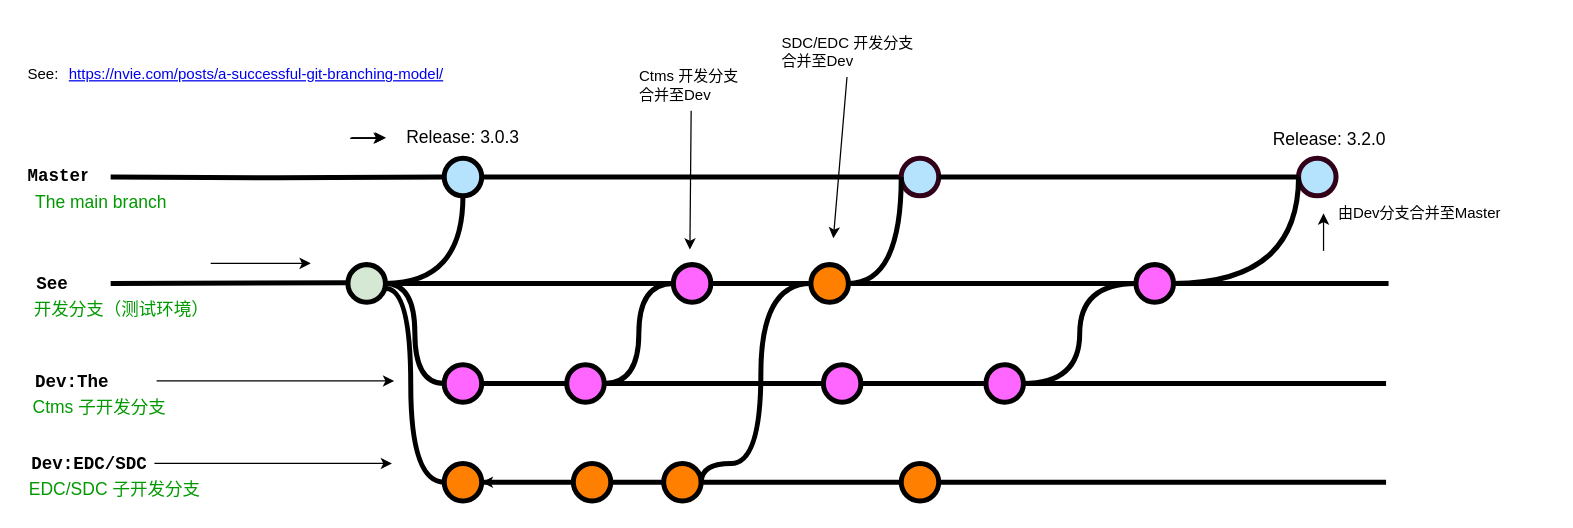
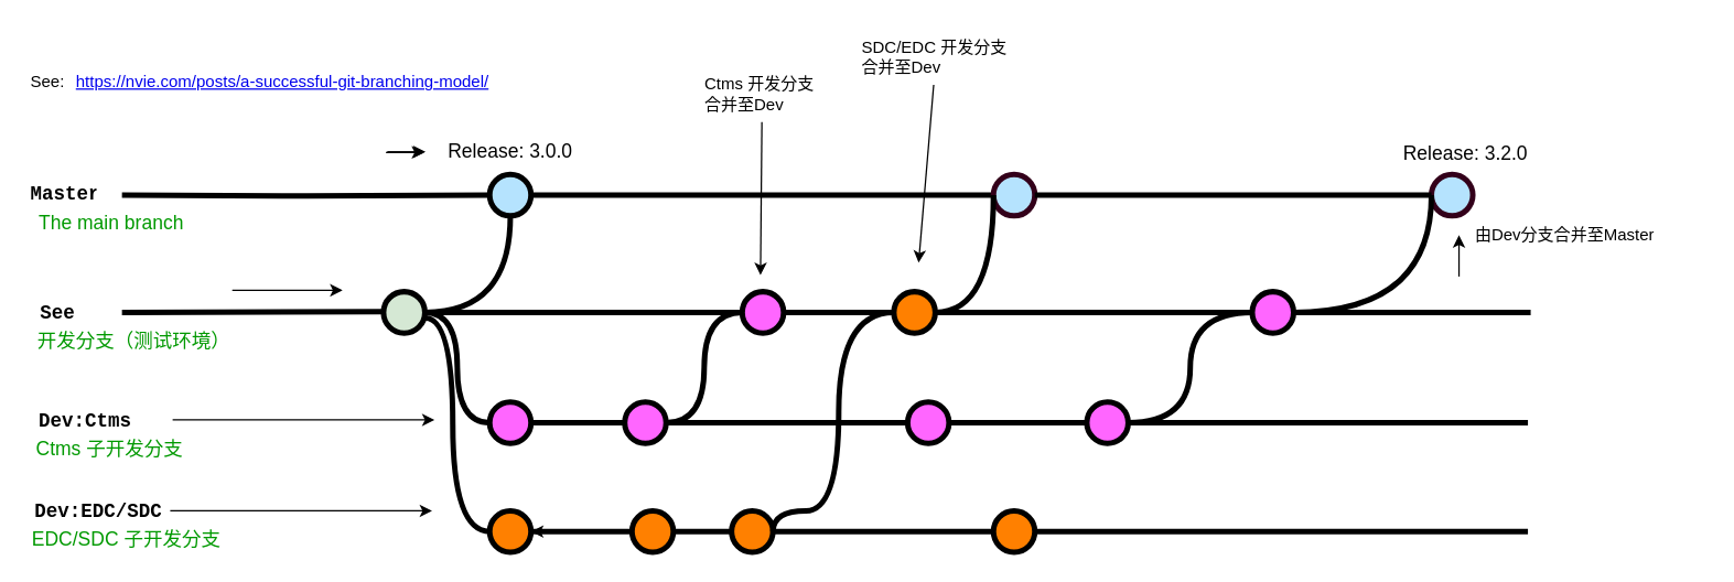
  <mxCell id="0" />
  <mxCell id="1" parent="0" />
  <mxCell id="2" value="" style="verticalLabelPosition=bottom;verticalAlign=top;html=1;strokeWidth=4;shape=mxgraph.flowchart.on-page_reference;plain-blue;gradientColor=none;fillColor=#B5E3Fe;strokeColor=#000000;" parent="1" vertex="1"><mxGeometry x="354.75" y="126" width="30" height="30" as="geometry" /></mxCell>
  <mxCell id="3" value="" style="verticalLabelPosition=bottom;verticalAlign=top;html=1;strokeWidth=4;shape=mxgraph.flowchart.on-page_reference;plain-blue;gradientColor=none;strokeColor=#33001A;fillColor=#B5E3FE;" parent="1" vertex="1"><mxGeometry x="1038" y="126" width="30" height="30" as="geometry" /></mxCell>
  <mxCell id="4" value="" style="edgeStyle=orthogonalEdgeStyle;rounded=0;html=1;jettySize=auto;orthogonalLoop=1;strokeWidth=4;endArrow=none;endFill=0;" parent="1" target="2" edge="1"><mxGeometry x="192.25" y="211" as="geometry"><mxPoint x="88" y="141" as="sourcePoint" /></mxGeometry></mxCell>
  <mxCell id="5" value="Master" style="text;html=1;strokeColor=none;fillColor=none;align=center;verticalAlign=middle;whiteSpace=wrap;overflow=hidden;fontSize=14;fontStyle=1;fontFamily=Courier New;" parent="1" vertex="1"><mxGeometry x="21" y="120" width="50" height="42" as="geometry" /></mxCell>
  <mxCell id="6" style="edgeStyle=orthogonalEdgeStyle;curved=1;rounded=0;html=1;exitX=1;exitY=0.5;exitPerimeter=0;endArrow=none;endFill=0;jettySize=auto;orthogonalLoop=1;strokeWidth=4;fontSize=15;entryX=0;entryY=0.5;entryDx=0;entryDy=0;entryPerimeter=0;" parent="1" source="7" target="46" edge="1"><mxGeometry relative="1" as="geometry"><mxPoint x="568" y="226" as="targetPoint" /></mxGeometry></mxCell>
  <mxCell id="7" value="" style="verticalLabelPosition=bottom;verticalAlign=top;html=1;strokeWidth=4;shape=mxgraph.flowchart.on-page_reference;plain-purple;gradientColor=none;strokeColor=#000000;fillColor=#D5E8D4;" parent="1" vertex="1"><mxGeometry x="277.75" y="211" width="30" height="30" as="geometry" /></mxCell>
  <mxCell id="8" value="See" style="text;html=1;strokeColor=none;fillColor=none;align=left;verticalAlign=middle;whiteSpace=wrap;overflow=hidden;fontSize=14;fontStyle=1;fontFamily=Courier New;" parent="1" vertex="1"><mxGeometry x="26.75" y="216" width="240" height="20" as="geometry" /></mxCell>
  <mxCell id="9" value="" style="edgeStyle=orthogonalEdgeStyle;rounded=0;orthogonalLoop=1;jettySize=auto;html=1;endArrow=none;endFill=0;strokeWidth=4;" parent="1" source="11" target="13" edge="1"><mxGeometry relative="1" as="geometry" /></mxCell>
  <mxCell id="10" style="edgeStyle=orthogonalEdgeStyle;rounded=0;orthogonalLoop=1;jettySize=auto;html=1;entryX=1;entryY=0.5;entryDx=0;entryDy=0;entryPerimeter=0;endArrow=none;endFill=0;strokeWidth=4;curved=1;" parent="1" source="11" target="7" edge="1"><mxGeometry relative="1" as="geometry" /></mxCell>
  <mxCell id="11" value="" style="verticalLabelPosition=bottom;verticalAlign=top;html=1;strokeWidth=4;shape=mxgraph.flowchart.on-page_reference;plain-purple;gradientColor=none;strokeColor=#000000;fillColor=#FF66FF;" parent="1" vertex="1"><mxGeometry x="354.75" y="291" width="30" height="30" as="geometry" /></mxCell>
  <mxCell id="12" value="" style="edgeStyle=orthogonalEdgeStyle;curved=1;rounded=0;orthogonalLoop=1;jettySize=auto;html=1;endArrow=none;endFill=0;strokeWidth=4;" parent="1" source="13" target="15" edge="1"><mxGeometry relative="1" as="geometry" /></mxCell>
  <mxCell id="13" value="" style="verticalLabelPosition=bottom;verticalAlign=top;html=1;strokeWidth=4;shape=mxgraph.flowchart.on-page_reference;plain-purple;gradientColor=none;strokeColor=#000000;fillColor=#FF66FF;" parent="1" vertex="1"><mxGeometry x="452.75" y="291" width="30" height="30" as="geometry" /></mxCell>
  <mxCell id="14" value="" style="edgeStyle=orthogonalEdgeStyle;curved=1;rounded=0;orthogonalLoop=1;jettySize=auto;html=1;endArrow=none;endFill=0;strokeWidth=4;fontFamily=Courier New;fontColor=#009900;" parent="1" source="15" target="17" edge="1"><mxGeometry relative="1" as="geometry" /></mxCell>
  <mxCell id="15" value="" style="verticalLabelPosition=bottom;verticalAlign=top;html=1;strokeWidth=4;shape=mxgraph.flowchart.on-page_reference;plain-purple;gradientColor=none;strokeColor=#000000;fillColor=#FF66FF;" parent="1" vertex="1"><mxGeometry x="658" y="291" width="30" height="30" as="geometry" /></mxCell>
  <mxCell id="16" style="edgeStyle=orthogonalEdgeStyle;curved=1;rounded=0;orthogonalLoop=1;jettySize=auto;html=1;entryX=0;entryY=0.5;entryDx=0;entryDy=0;entryPerimeter=0;endArrow=none;endFill=0;strokeWidth=4;fontFamily=Courier New;fontColor=#009900;" parent="1" source="17" target="26" edge="1"><mxGeometry relative="1" as="geometry" /></mxCell>
  <mxCell id="17" value="" style="verticalLabelPosition=bottom;verticalAlign=top;html=1;strokeWidth=4;shape=mxgraph.flowchart.on-page_reference;plain-purple;gradientColor=none;strokeColor=#000000;fillColor=#FF66FF;" parent="1" vertex="1"><mxGeometry x="788" y="291" width="30" height="30" as="geometry" /></mxCell>
- <mxCell id="18" value="Dev:The" style="text;html=1;strokeColor=none;fillColor=none;align=left;verticalAlign=middle;whiteSpace=wrap;overflow=hidden;fontSize=14;fontStyle=1;fontFamily=Courier New;" parent="1" vertex="1"><mxGeometry x="25.75" y="294" width="91" height="20" as="geometry" /></mxCell>
+ <mxCell id="18" value="Dev:Ctms" style="text;html=1;strokeColor=none;fillColor=none;align=left;verticalAlign=middle;whiteSpace=wrap;overflow=hidden;fontSize=14;fontStyle=1;fontFamily=Courier New;" parent="1" vertex="1"><mxGeometry x="25.75" y="294" width="91" height="20" as="geometry" /></mxCell>
  <mxCell id="19" value="Ctms 子开发分支" style="text;html=1;strokeColor=none;fillColor=none;align=left;verticalAlign=middle;whiteSpace=wrap;overflow=hidden;fontSize=14;fontStyle=0;fontColor=#009900;" parent="1" vertex="1"><mxGeometry x="23.75" y="314" width="240" height="20" as="geometry" /></mxCell>
  <mxCell id="20" value="开发分支（测试环境）" style="text;html=1;strokeColor=none;fillColor=none;align=left;verticalAlign=middle;whiteSpace=wrap;overflow=hidden;fontSize=14;fontStyle=0;fontColor=#009900;" parent="1" vertex="1"><mxGeometry x="24.75" y="236" width="240" height="20" as="geometry" /></mxCell>
  <mxCell id="21" value="The main branch&lt;br&gt;" style="text;html=1;strokeColor=none;fillColor=none;align=left;verticalAlign=middle;whiteSpace=wrap;overflow=hidden;fontSize=14;fontStyle=0;fontColor=#009900;" parent="1" vertex="1"><mxGeometry x="26.25" y="150" width="146.75" height="20" as="geometry" /></mxCell>
  <mxCell id="22" value="" style="endArrow=classic;html=1;strokeWidth=1;fontFamily=Courier New;fontColor=#009900;" parent="1" edge="1"><mxGeometry width="50" height="50" relative="1" as="geometry"><mxPoint x="124.75" y="304" as="sourcePoint" /><mxPoint x="314.75" y="304" as="targetPoint" /></mxGeometry></mxCell>
  <mxCell id="23" value="" style="endArrow=classic;html=1;strokeWidth=1;fontFamily=Courier New;fontColor=#009900;" parent="1" edge="1"><mxGeometry width="50" height="50" relative="1" as="geometry"><mxPoint x="168" y="210" as="sourcePoint" /><mxPoint x="248" y="210" as="targetPoint" /></mxGeometry></mxCell>
- <mxCell id="24" value="Release: 3.0.3" style="text;html=1;strokeColor=none;fillColor=none;align=center;verticalAlign=middle;whiteSpace=wrap;overflow=hidden;fontSize=14;" parent="1" vertex="1"><mxGeometry x="315.88" y="98" width="107.75" height="20" as="geometry" /></mxCell>
+ <mxCell id="24" value="Release: 3.0.0" style="text;html=1;strokeColor=none;fillColor=none;align=center;verticalAlign=middle;whiteSpace=wrap;overflow=hidden;fontSize=14;" parent="1" vertex="1"><mxGeometry x="315.88" y="98" width="107.75" height="20" as="geometry" /></mxCell>
  <mxCell id="25" style="edgeStyle=orthogonalEdgeStyle;curved=1;rounded=0;orthogonalLoop=1;jettySize=auto;html=1;entryX=0;entryY=0.5;entryDx=0;entryDy=0;entryPerimeter=0;endArrow=none;endFill=0;strokeWidth=4;fontFamily=Courier New;fontColor=#009900;" parent="1" source="26" target="3" edge="1"><mxGeometry relative="1" as="geometry"><Array as="points"><mxPoint x="1038" y="226" /></Array></mxGeometry></mxCell>
  <mxCell id="26" value="" style="verticalLabelPosition=bottom;verticalAlign=top;html=1;strokeWidth=4;shape=mxgraph.flowchart.on-page_reference;plain-purple;gradientColor=none;strokeColor=#000000;fillColor=#FF66FF;" parent="1" vertex="1"><mxGeometry x="908" y="211" width="30" height="30" as="geometry" /></mxCell>
  <mxCell id="27" value="" style="endArrow=classic;html=1;strokeWidth=1;fontFamily=Courier New;fontColor=#009900;exitX=0.5;exitY=1;exitDx=0;exitDy=0;" parent="1" source="56" edge="1"><mxGeometry width="50" height="50" relative="1" as="geometry"><mxPoint x="667.875" y="51" as="sourcePoint" /><mxPoint x="666" y="190" as="targetPoint" /></mxGeometry></mxCell>
  <mxCell id="28" value="" style="edgeStyle=orthogonalEdgeStyle;rounded=0;orthogonalLoop=1;jettySize=auto;html=1;fontSize=12;fontColor=#000000;entryX=0;entryY=0.5;entryDx=0;entryDy=0;" parent="1" edge="1"><mxGeometry relative="1" as="geometry"><mxPoint x="307.25" y="110" as="targetPoint" /><Array as="points"><mxPoint x="287.25" y="110" /><mxPoint x="287.25" y="110" /></Array><mxPoint x="279.5" y="110" as="sourcePoint" /></mxGeometry></mxCell>
  <mxCell id="29" value="&lt;a href=&quot;https://nvie.com/posts/a-successful-git-branching-model/&quot;&gt;https://nvie.com/posts/a-successful-git-branching-model/&lt;/a&gt;" style="text;whiteSpace=wrap;html=1;" parent="1" vertex="1"><mxGeometry x="53" y="45" width="355" height="20" as="geometry" /></mxCell>
  <mxCell id="30" value="See:" style="text;whiteSpace=wrap;html=1;" parent="1" vertex="1"><mxGeometry x="20.25" y="45" width="32.75" height="20" as="geometry" /></mxCell>
  <mxCell id="31" value="&lt;span style=&quot;text-align: center&quot;&gt;由Dev分支合并至Master&lt;br&gt;&lt;/span&gt;" style="text;html=1;strokeColor=none;fillColor=none;align=left;verticalAlign=middle;whiteSpace=wrap;overflow=hidden;fontSize=12;fontStyle=0;fontColor=#000000;" parent="1" vertex="1"><mxGeometry x="1068" y="150" width="167.75" height="40" as="geometry" /></mxCell>
  <mxCell id="32" value="" style="edgeStyle=orthogonalEdgeStyle;rounded=0;orthogonalLoop=1;jettySize=auto;html=1;fontSize=15;endArrow=none;endFill=0;strokeWidth=4;entryX=0;entryY=0.5;entryDx=0;entryDy=0;entryPerimeter=0;exitX=1;exitY=0.5;exitDx=0;exitDy=0;exitPerimeter=0;" parent="1" source="2" target="61" edge="1"><mxGeometry relative="1" as="geometry"><mxPoint x="560.25" y="141" as="targetPoint" /><mxPoint x="420.25" y="141" as="sourcePoint" /></mxGeometry></mxCell>
  <mxCell id="33" value="" style="verticalLabelPosition=bottom;verticalAlign=top;html=1;strokeWidth=4;shape=mxgraph.flowchart.on-page_reference;plain-purple;gradientColor=none;strokeColor=#000000;fillColor=#FF8000;" vertex="1" parent="1"><mxGeometry x="354.75" y="370" width="30" height="30" as="geometry" /></mxCell>
  <mxCell id="34" value="" style="edgeStyle=orthogonalEdgeStyle;rounded=0;orthogonalLoop=1;jettySize=auto;html=1;" edge="1" parent="1" source="35" target="33"><mxGeometry relative="1" as="geometry" /></mxCell>
  <mxCell id="35" value="" style="verticalLabelPosition=bottom;verticalAlign=top;html=1;strokeWidth=4;shape=mxgraph.flowchart.on-page_reference;plain-purple;gradientColor=none;strokeColor=#000000;fillColor=#FF8000;" vertex="1" parent="1"><mxGeometry x="458" y="370" width="30" height="30" as="geometry" /></mxCell>
  <mxCell id="36" value="" style="verticalLabelPosition=bottom;verticalAlign=top;html=1;strokeWidth=4;shape=mxgraph.flowchart.on-page_reference;plain-purple;gradientColor=none;strokeColor=#000000;fillColor=#FF8000;" vertex="1" parent="1"><mxGeometry x="530.25" y="370" width="30" height="30" as="geometry" /></mxCell>
  <mxCell id="37" value="Dev:EDC/SDC" style="text;html=1;strokeColor=none;fillColor=none;align=left;verticalAlign=middle;whiteSpace=wrap;overflow=hidden;fontSize=14;fontStyle=1;fontFamily=Courier New;" vertex="1" parent="1"><mxGeometry x="23" y="360" width="105" height="20" as="geometry" /></mxCell>
  <mxCell id="38" value="EDC/SDC 子开发分支" style="text;html=1;strokeColor=none;fillColor=none;align=left;verticalAlign=middle;whiteSpace=wrap;overflow=hidden;fontSize=14;fontStyle=0;fontColor=#009900;" vertex="1" parent="1"><mxGeometry x="21" y="380" width="240" height="20" as="geometry" /></mxCell>
  <mxCell id="39" value="" style="endArrow=classic;html=1;strokeWidth=1;fontFamily=Courier New;fontColor=#009900;" edge="1" parent="1"><mxGeometry width="50" height="50" relative="1" as="geometry"><mxPoint x="123" y="370" as="sourcePoint" /><mxPoint x="313" y="370" as="targetPoint" /></mxGeometry></mxCell>
  <mxCell id="40" style="edgeStyle=orthogonalEdgeStyle;rounded=0;orthogonalLoop=1;jettySize=auto;html=1;endArrow=none;endFill=0;strokeWidth=4;curved=1;exitX=0;exitY=0.5;exitDx=0;exitDy=0;exitPerimeter=0;" edge="1" parent="1" source="33"><mxGeometry relative="1" as="geometry"><mxPoint x="364.75" y="316" as="sourcePoint" /><mxPoint x="308" y="230" as="targetPoint" /><Array as="points"><mxPoint x="328" y="385" /><mxPoint x="328" y="230" /></Array></mxGeometry></mxCell>
  <mxCell id="41" value="" style="edgeStyle=orthogonalEdgeStyle;curved=1;rounded=0;orthogonalLoop=1;jettySize=auto;html=1;endArrow=none;endFill=0;strokeWidth=4;exitX=1;exitY=0.5;exitDx=0;exitDy=0;exitPerimeter=0;entryX=0;entryY=0.5;entryDx=0;entryDy=0;entryPerimeter=0;" edge="1" parent="1" source="35" target="36"><mxGeometry relative="1" as="geometry"><mxPoint x="492.75" y="367" as="sourcePoint" /><mxPoint x="518" y="385" as="targetPoint" /></mxGeometry></mxCell>
  <mxCell id="42" style="edgeStyle=orthogonalEdgeStyle;curved=1;rounded=0;html=1;exitX=1;exitY=0.5;exitPerimeter=0;endArrow=none;endFill=0;jettySize=auto;orthogonalLoop=1;strokeWidth=4;fontSize=15;entryX=0.5;entryY=1;entryDx=0;entryDy=0;entryPerimeter=0;exitDx=0;exitDy=0;" edge="1" parent="1" source="7" target="2"><mxGeometry relative="1" as="geometry"><mxPoint x="317.75" y="236" as="sourcePoint" /><mxPoint x="538.25" y="236" as="targetPoint" /></mxGeometry></mxCell>
  <mxCell id="43" value="" style="edgeStyle=orthogonalEdgeStyle;rounded=0;orthogonalLoop=1;jettySize=auto;html=1;fontSize=12;fontColor=#000000;entryX=0;entryY=0.5;entryDx=0;entryDy=0;" edge="1" parent="1"><mxGeometry relative="1" as="geometry"><mxPoint x="308.25" y="109.5" as="targetPoint" /><Array as="points"><mxPoint x="288.25" y="109.5" /><mxPoint x="288.25" y="109.5" /></Array><mxPoint x="280.5" y="109.5" as="sourcePoint" /></mxGeometry></mxCell>
  <mxCell id="44" style="edgeStyle=orthogonalEdgeStyle;curved=1;rounded=0;html=1;endArrow=none;endFill=0;jettySize=auto;orthogonalLoop=1;strokeWidth=4;fontSize=15;entryX=0;entryY=0.5;entryDx=0;entryDy=0;entryPerimeter=0;" edge="1" parent="1"><mxGeometry relative="1" as="geometry"><mxPoint x="88" y="226" as="sourcePoint" /><mxPoint x="277.75" y="225.5" as="targetPoint" /><Array as="points"><mxPoint x="183" y="226" /></Array></mxGeometry></mxCell>
  <mxCell id="45" value="" style="edgeStyle=orthogonalEdgeStyle;rounded=0;orthogonalLoop=1;jettySize=auto;html=1;endArrow=none;endFill=0;strokeWidth=4;entryX=0;entryY=0.5;entryDx=0;entryDy=0;entryPerimeter=0;" edge="1" parent="1" source="33" target="35"><mxGeometry relative="1" as="geometry"><mxPoint x="388" y="384" as="sourcePoint" /><mxPoint x="462.75" y="384" as="targetPoint" /></mxGeometry></mxCell>
  <mxCell id="46" value="" style="verticalLabelPosition=bottom;verticalAlign=top;html=1;strokeWidth=4;shape=mxgraph.flowchart.on-page_reference;plain-purple;gradientColor=none;strokeColor=#000000;fillColor=#FF66FF;" vertex="1" parent="1"><mxGeometry x="538" y="211" width="30" height="30" as="geometry" /></mxCell>
  <mxCell id="47" style="edgeStyle=orthogonalEdgeStyle;curved=1;rounded=0;html=1;endArrow=none;endFill=0;jettySize=auto;orthogonalLoop=1;strokeWidth=4;fontSize=15;exitX=1;exitY=0.5;exitDx=0;exitDy=0;exitPerimeter=0;startArrow=none;" edge="1" parent="1" source="50" target="26"><mxGeometry relative="1" as="geometry"><mxPoint x="688" y="210.5" as="sourcePoint" /><mxPoint x="998" y="210" as="targetPoint" /></mxGeometry></mxCell>
  <mxCell id="48" value="" style="edgeStyle=orthogonalEdgeStyle;curved=1;rounded=0;orthogonalLoop=1;jettySize=auto;html=1;endArrow=none;endFill=0;strokeWidth=4;entryX=0;entryY=0.5;entryDx=0;entryDy=0;entryPerimeter=0;exitX=1;exitY=0.5;exitDx=0;exitDy=0;exitPerimeter=0;" edge="1" parent="1" source="13" target="46"><mxGeometry relative="1" as="geometry"><mxPoint x="488" y="300" as="sourcePoint" /><mxPoint x="542.75" y="316" as="targetPoint" /></mxGeometry></mxCell>
  <mxCell id="49" value="" style="edgeStyle=orthogonalEdgeStyle;curved=1;rounded=0;orthogonalLoop=1;jettySize=auto;html=1;endArrow=none;endFill=0;strokeWidth=4;exitX=1;exitY=0.5;exitDx=0;exitDy=0;exitPerimeter=0;entryX=0;entryY=0.5;entryDx=0;entryDy=0;entryPerimeter=0;" edge="1" parent="1" source="36" target="50"><mxGeometry relative="1" as="geometry"><mxPoint x="492.75" y="316" as="sourcePoint" /><mxPoint x="688" y="230" as="targetPoint" /><Array as="points"><mxPoint x="560" y="370" /><mxPoint x="608" y="370" /><mxPoint x="608" y="226" /></Array></mxGeometry></mxCell>
  <mxCell id="50" value="" style="verticalLabelPosition=bottom;verticalAlign=top;html=1;strokeWidth=4;shape=mxgraph.flowchart.on-page_reference;plain-purple;gradientColor=none;strokeColor=#000000;fillColor=#FF8000;" vertex="1" parent="1"><mxGeometry x="648" y="211" width="30" height="30" as="geometry" /></mxCell>
  <mxCell id="51" value="" style="edgeStyle=orthogonalEdgeStyle;curved=1;rounded=0;html=1;endArrow=none;endFill=0;jettySize=auto;orthogonalLoop=1;strokeWidth=4;fontSize=15;exitX=1;exitY=0.5;exitDx=0;exitDy=0;exitPerimeter=0;" edge="1" parent="1" source="46"><mxGeometry relative="1" as="geometry"><mxPoint x="587" y="226" as="sourcePoint" /><mxPoint x="648" y="226" as="targetPoint" /></mxGeometry></mxCell>
  <mxCell id="52" value="" style="verticalLabelPosition=bottom;verticalAlign=top;html=1;strokeWidth=4;shape=mxgraph.flowchart.on-page_reference;plain-purple;gradientColor=none;strokeColor=#000000;fillColor=#FF8000;" vertex="1" parent="1"><mxGeometry x="720.25" y="370" width="30" height="30" as="geometry" /></mxCell>
  <mxCell id="53" value="" style="edgeStyle=orthogonalEdgeStyle;curved=1;rounded=0;orthogonalLoop=1;jettySize=auto;html=1;endArrow=none;endFill=0;strokeWidth=4;exitX=1;exitY=0.5;exitDx=0;exitDy=0;exitPerimeter=0;entryX=0;entryY=0.5;entryDx=0;entryDy=0;entryPerimeter=0;" edge="1" parent="1" source="36" target="52"><mxGeometry relative="1" as="geometry"><mxPoint x="498" y="395" as="sourcePoint" /><mxPoint x="540.25" y="395" as="targetPoint" /></mxGeometry></mxCell>
  <mxCell id="54" value="" style="edgeStyle=orthogonalEdgeStyle;curved=1;rounded=0;orthogonalLoop=1;jettySize=auto;html=1;endArrow=none;endFill=0;strokeWidth=4;exitX=1;exitY=0.5;exitDx=0;exitDy=0;exitPerimeter=0;" edge="1" parent="1" source="52"><mxGeometry relative="1" as="geometry"><mxPoint x="570.25" y="395" as="sourcePoint" /><mxPoint x="1108" y="385" as="targetPoint" /></mxGeometry></mxCell>
  <mxCell id="55" value="" style="edgeStyle=orthogonalEdgeStyle;curved=1;rounded=0;orthogonalLoop=1;jettySize=auto;html=1;endArrow=none;endFill=0;strokeWidth=4;exitX=1;exitY=0.5;exitDx=0;exitDy=0;exitPerimeter=0;" edge="1" parent="1" source="17"><mxGeometry relative="1" as="geometry"><mxPoint x="760.25" y="395" as="sourcePoint" /><mxPoint x="1108" y="306" as="targetPoint" /></mxGeometry></mxCell>
  <mxCell id="56" value="&lt;span style=&quot;text-align: center&quot;&gt;SDC/EDC 开发分支合并至Dev&lt;br&gt;&lt;/span&gt;" style="text;html=1;strokeColor=none;fillColor=none;align=left;verticalAlign=middle;whiteSpace=wrap;overflow=hidden;fontSize=12;fontStyle=0;fontColor=#000000;" vertex="1" parent="1"><mxGeometry x="622.5" y="20" width="108.75" height="41" as="geometry" /></mxCell>
  <mxCell id="57" value="" style="endArrow=classic;html=1;strokeWidth=1;fontFamily=Courier New;fontColor=#009900;" edge="1" parent="1"><mxGeometry width="50" height="50" relative="1" as="geometry"><mxPoint x="1058" y="200" as="sourcePoint" /><mxPoint x="1058" y="170" as="targetPoint" /></mxGeometry></mxCell>
  <mxCell id="58" value="" style="edgeStyle=orthogonalEdgeStyle;curved=1;rounded=0;orthogonalLoop=1;jettySize=auto;html=1;endArrow=none;endFill=0;strokeWidth=4;" edge="1" parent="1" source="26"><mxGeometry relative="1" as="geometry"><mxPoint x="1018" y="226" as="sourcePoint" /><mxPoint x="1110" y="226" as="targetPoint" /><Array as="points" /></mxGeometry></mxCell>
  <mxCell id="59" value="" style="endArrow=classic;html=1;strokeWidth=1;fontFamily=Courier New;fontColor=#009900;exitX=0.5;exitY=1;exitDx=0;exitDy=0;" edge="1" parent="1" source="60"><mxGeometry width="50" height="50" relative="1" as="geometry"><mxPoint x="551.25" y="169" as="sourcePoint" /><mxPoint x="551.25" y="199" as="targetPoint" /></mxGeometry></mxCell>
  <mxCell id="60" value="&lt;span style=&quot;text-align: center&quot;&gt;Ctms 开发分支合并至Dev&lt;br&gt;&lt;/span&gt;" style="text;html=1;strokeColor=none;fillColor=none;align=left;verticalAlign=middle;whiteSpace=wrap;overflow=hidden;fontSize=12;fontStyle=0;fontColor=#000000;" vertex="1" parent="1"><mxGeometry x="509" y="47" width="86.5" height="41" as="geometry" /></mxCell>
  <mxCell id="61" value="" style="verticalLabelPosition=bottom;verticalAlign=top;html=1;strokeWidth=4;shape=mxgraph.flowchart.on-page_reference;plain-blue;gradientColor=none;strokeColor=#33001A;fillColor=#B5E3FE;" vertex="1" parent="1"><mxGeometry x="720.25" y="126" width="30" height="30" as="geometry" /></mxCell>
  <mxCell id="62" value="" style="edgeStyle=orthogonalEdgeStyle;rounded=0;orthogonalLoop=1;jettySize=auto;html=1;fontSize=15;endArrow=none;endFill=0;strokeWidth=4;entryX=0;entryY=0.5;entryDx=0;entryDy=0;entryPerimeter=0;exitX=1;exitY=0.5;exitDx=0;exitDy=0;exitPerimeter=0;" edge="1" parent="1" source="61" target="3"><mxGeometry relative="1" as="geometry"><mxPoint x="688" y="151" as="targetPoint" /><mxPoint x="394.75" y="151" as="sourcePoint" /></mxGeometry></mxCell>
  <mxCell id="63" value="Release: 3.2.0" style="text;html=1;strokeColor=none;fillColor=none;align=center;verticalAlign=middle;whiteSpace=wrap;overflow=hidden;fontSize=14;" vertex="1" parent="1"><mxGeometry x="1008" y="100" width="110" height="20" as="geometry" /></mxCell>
  <mxCell id="64" value="" style="edgeStyle=orthogonalEdgeStyle;curved=1;rounded=0;html=1;endArrow=none;endFill=0;jettySize=auto;orthogonalLoop=1;strokeWidth=4;fontSize=15;exitX=1;exitY=0.5;exitDx=0;exitDy=0;exitPerimeter=0;entryX=0;entryY=0.5;entryDx=0;entryDy=0;entryPerimeter=0;" edge="1" parent="1" source="50" target="61"><mxGeometry relative="1" as="geometry"><mxPoint x="578" y="210" as="sourcePoint" /><mxPoint x="698" y="210" as="targetPoint" /><Array as="points"><mxPoint x="720" y="226" /></Array></mxGeometry></mxCell>
